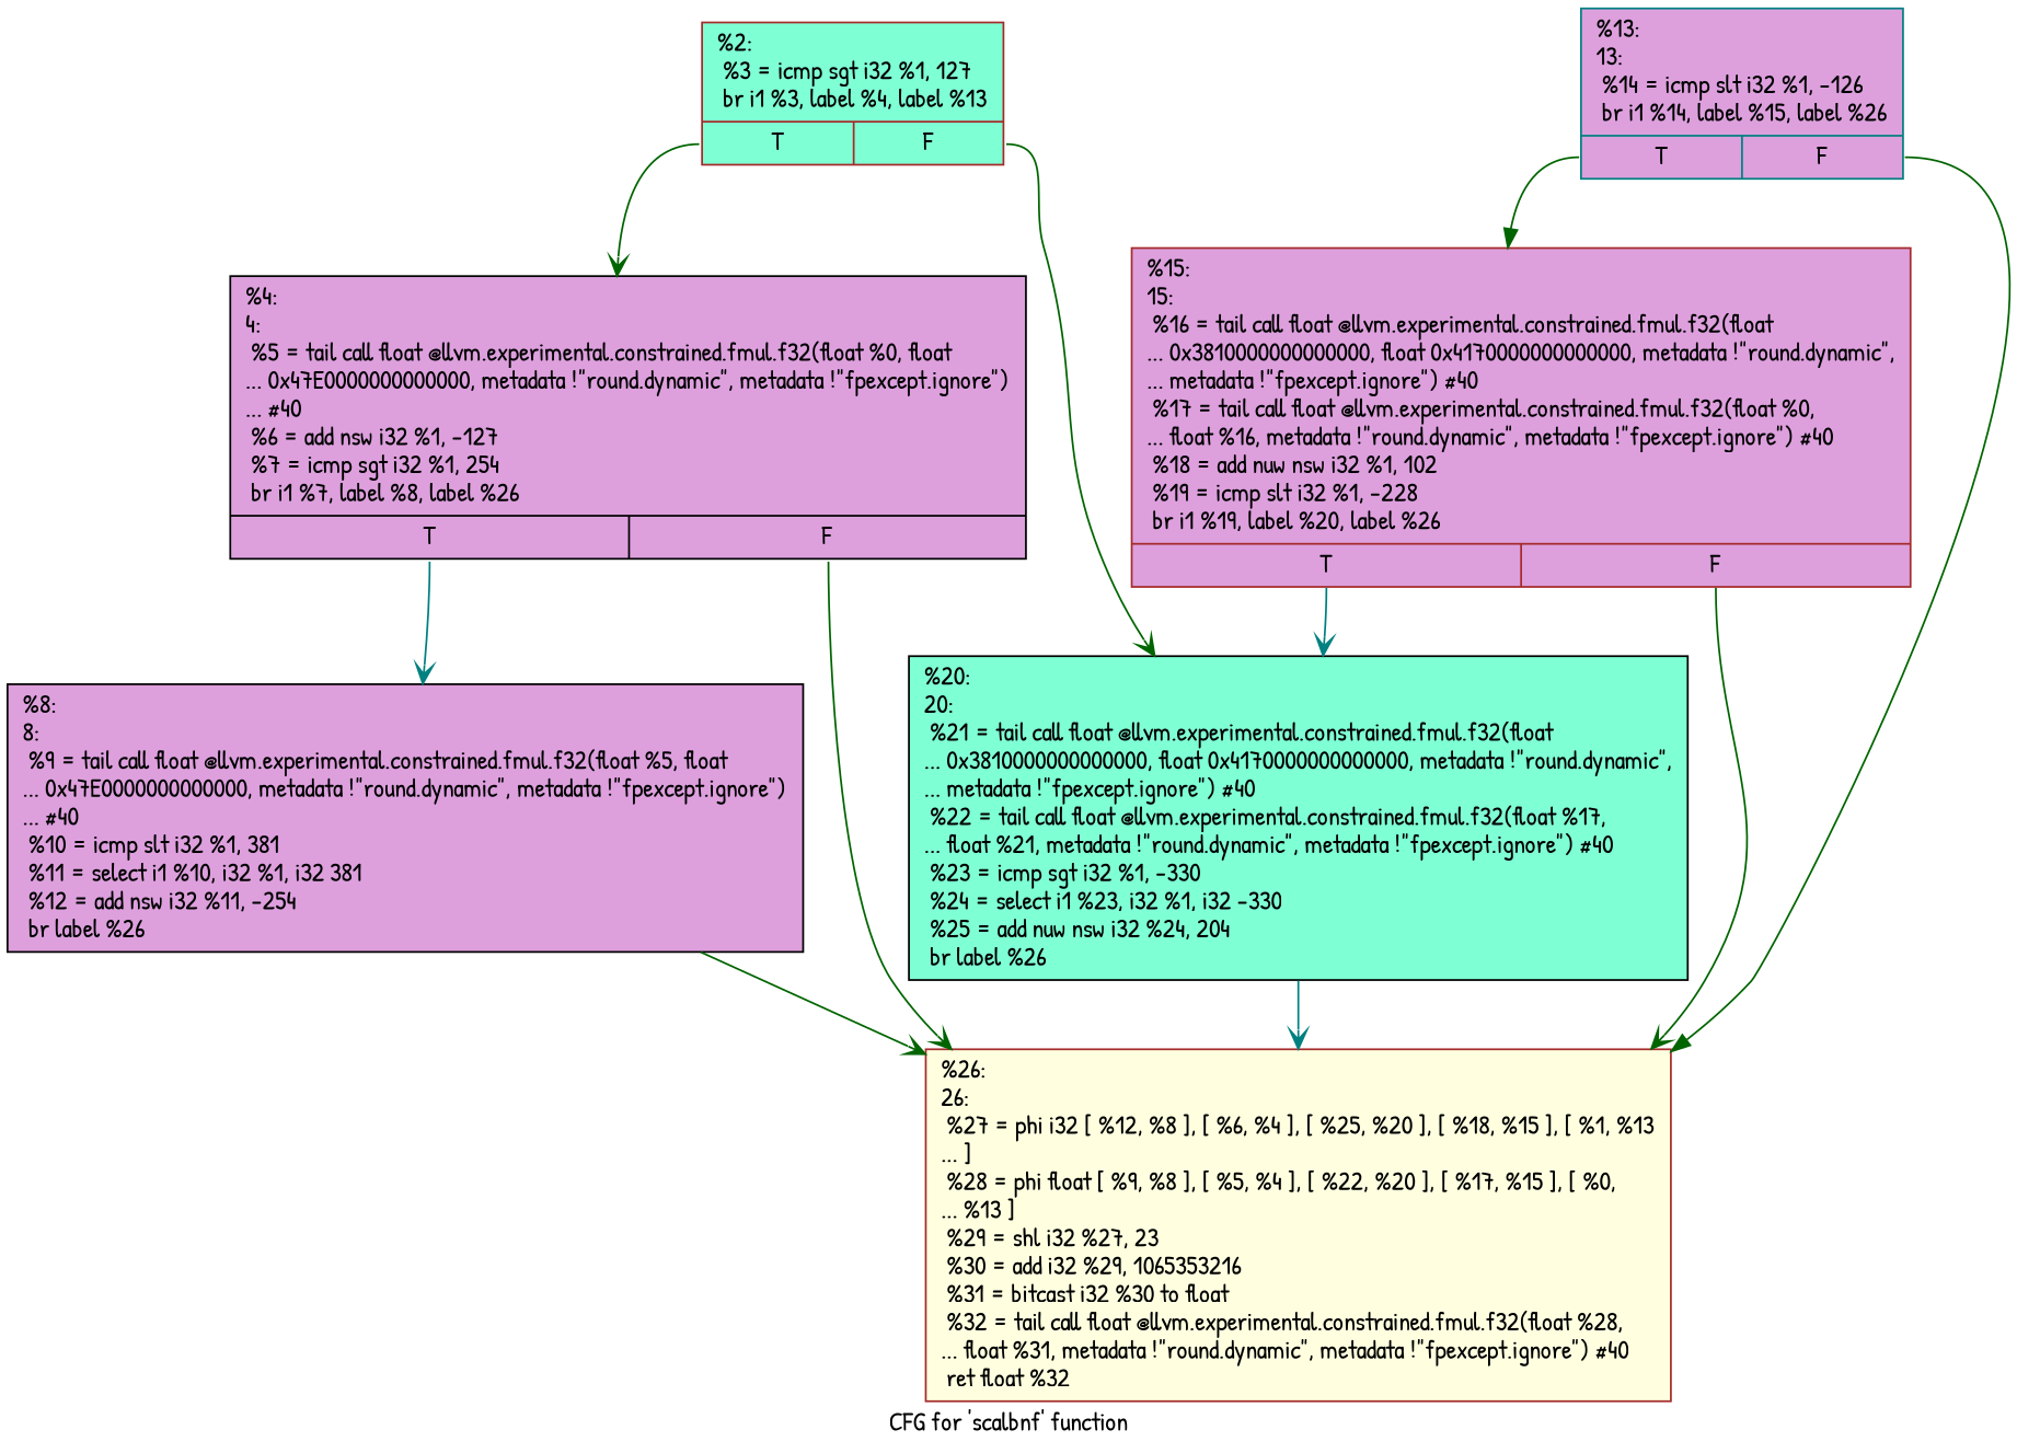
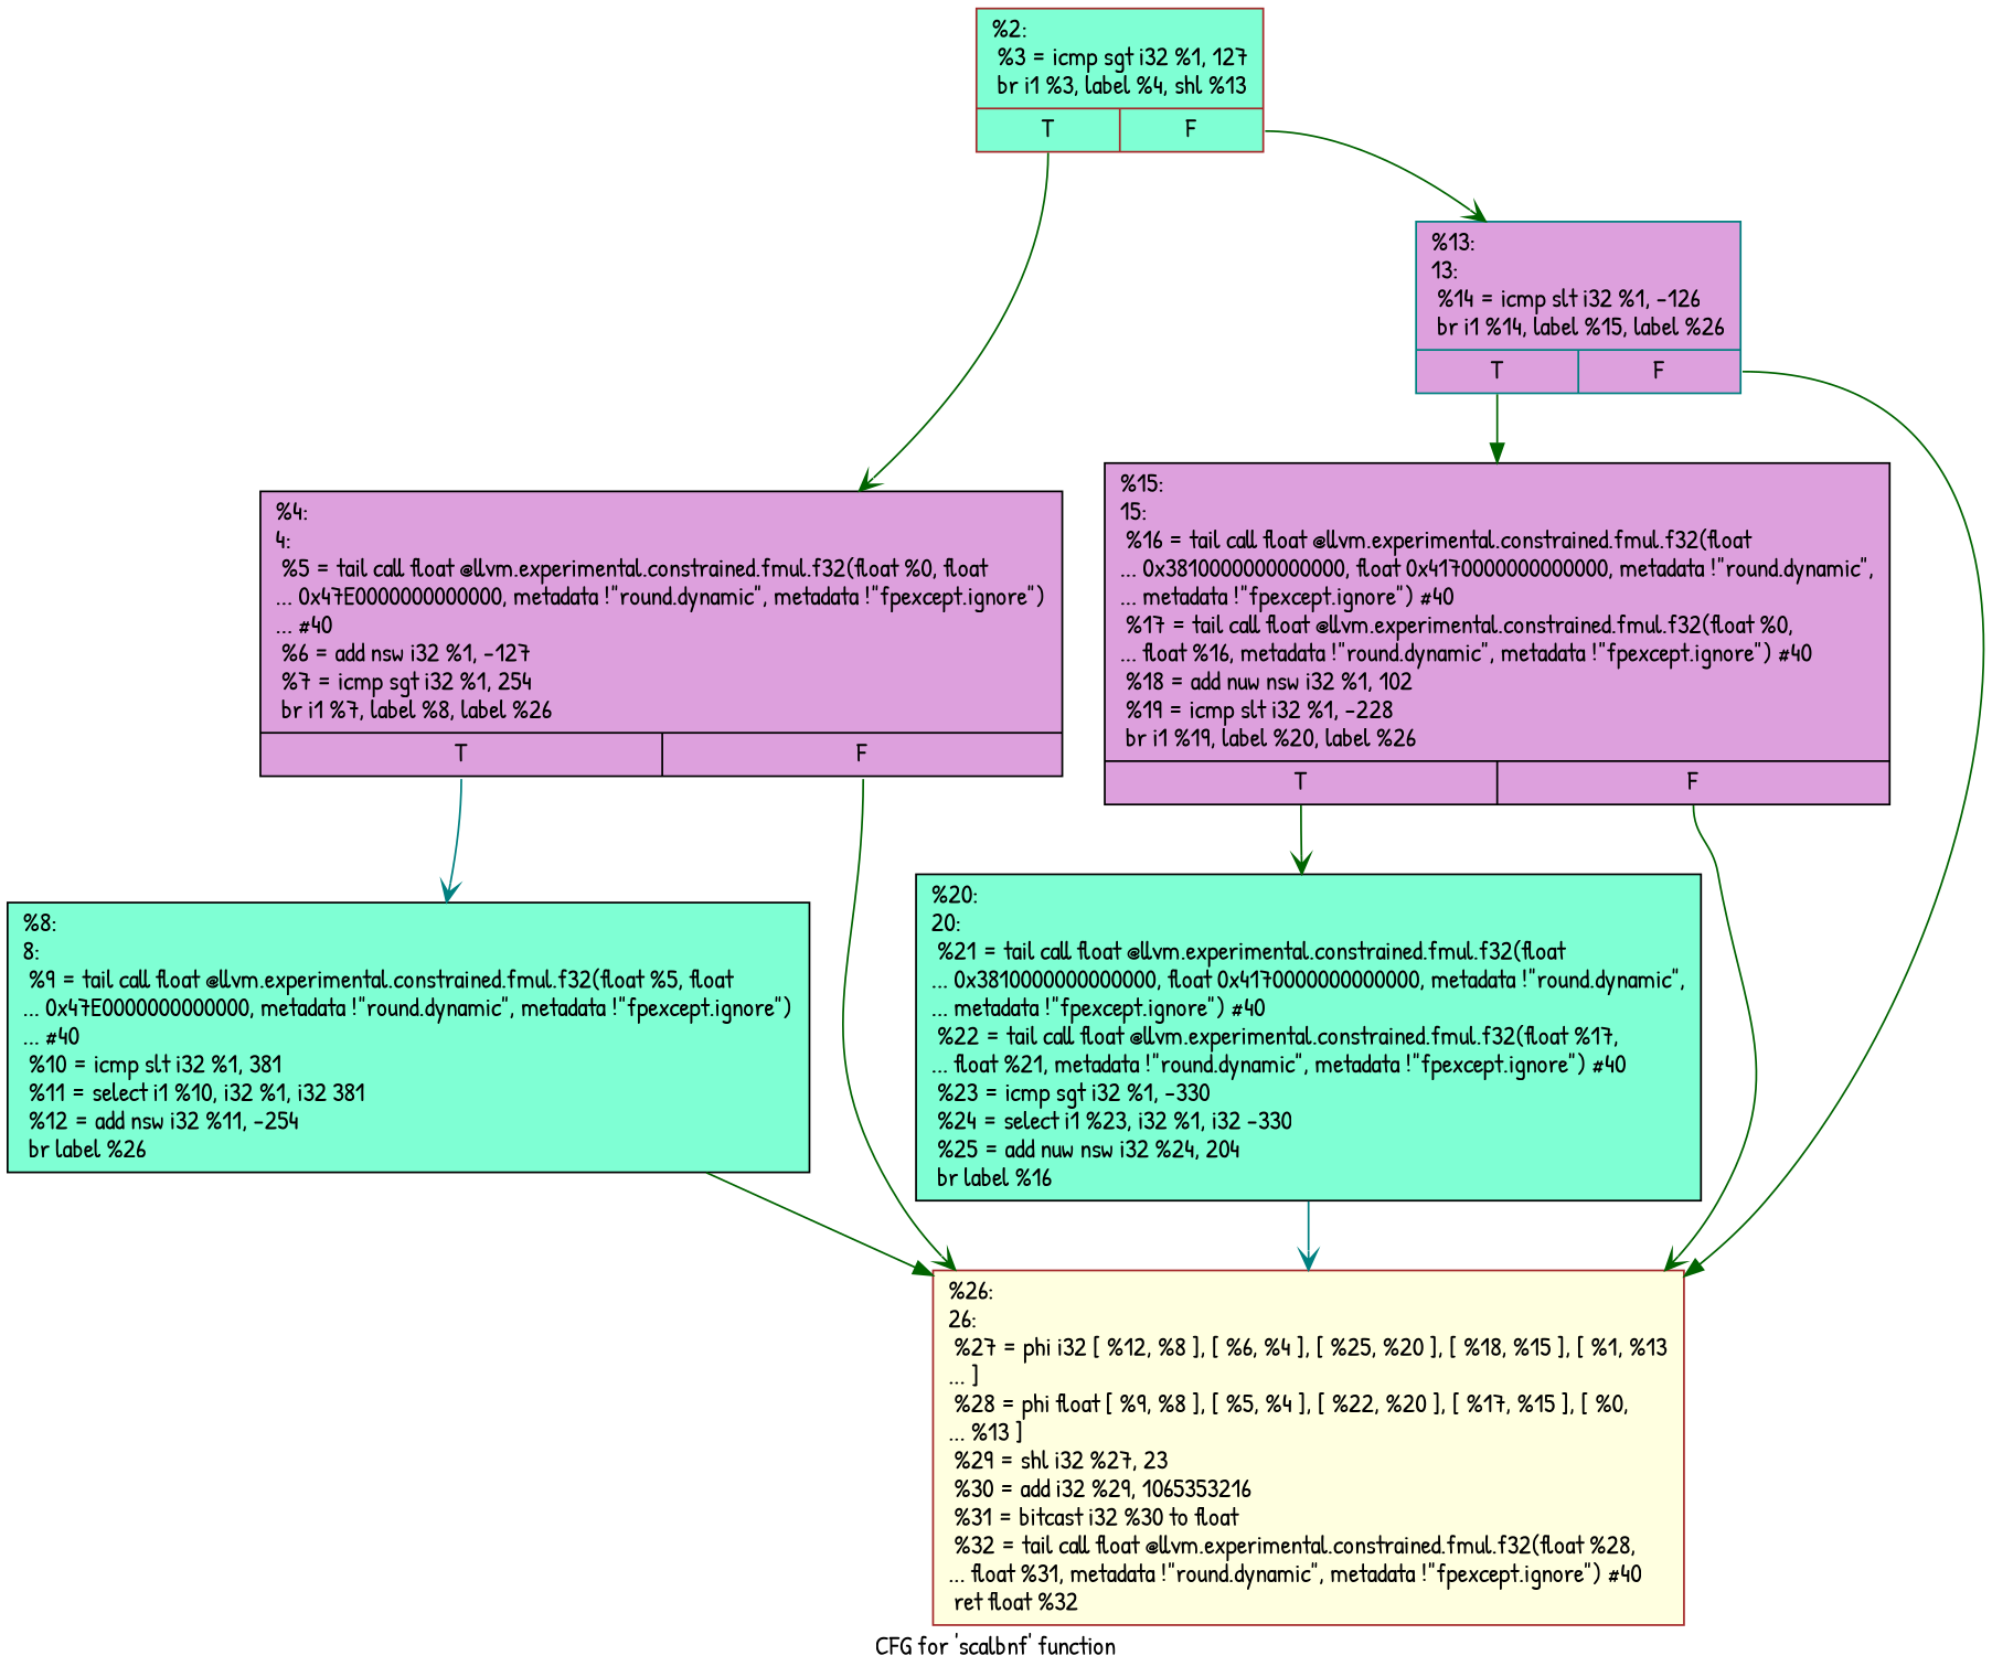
  digraph {
    fontname="Patrick Hand"
    label="CFG for 'scalbnf' function"
    node [color=black fillcolor=aquamarine fontname="Patrick Hand" shape=record style=filled]
    edge [arrowhead=vee color=darkgreen fontname="Patrick Hand" tailport=s0]
-   n1 [color=brown label="{%2:\l  %3 = icmp sgt i32 %1, 127\l  br i1 %3, label %4, label %13\l|{<s0>T|<s1>F}}"]
+   n1 [color=brown label="{%2:\l  %3 = icmp sgt i32 %1, 127\l  br i1 %3, label %4, shl %13\l|{<s0>T|<s1>F}}"]
    n2 [fillcolor=plum label="{%4:\l4:                                                \l  %5 = tail call float @llvm.experimental.constrained.fmul.f32(float %0, float\l... 0x47E0000000000000, metadata !\"round.dynamic\", metadata !\"fpexcept.ignore\")\l... #40\l  %6 = add nsw i32 %1, -127\l  %7 = icmp sgt i32 %1, 254\l  br i1 %7, label %8, label %26\l|{<s0>T|<s1>F}}"]
    n3 [color=teal fillcolor=plum label="{%13:\l13:                                               \l  %14 = icmp slt i32 %1, -126\l  br i1 %14, label %15, label %26\l|{<s0>T|<s1>F}}"]
-   n4 [fillcolor=plum label="{%8:\l8:                                                \l  %9 = tail call float @llvm.experimental.constrained.fmul.f32(float %5, float\l... 0x47E0000000000000, metadata !\"round.dynamic\", metadata !\"fpexcept.ignore\")\l... #40\l  %10 = icmp slt i32 %1, 381\l  %11 = select i1 %10, i32 %1, i32 381\l  %12 = add nsw i32 %11, -254\l  br label %26\l}"]
+   n4 [label="{%8:\l8:                                                \l  %9 = tail call float @llvm.experimental.constrained.fmul.f32(float %5, float\l... 0x47E0000000000000, metadata !\"round.dynamic\", metadata !\"fpexcept.ignore\")\l... #40\l  %10 = icmp slt i32 %1, 381\l  %11 = select i1 %10, i32 %1, i32 381\l  %12 = add nsw i32 %11, -254\l  br label %26\l}"]
    n5 [color=brown fillcolor=lightyellow label="{%26:\l26:                                               \l  %27 = phi i32 [ %12, %8 ], [ %6, %4 ], [ %25, %20 ], [ %18, %15 ], [ %1, %13\l... ]\l  %28 = phi float [ %9, %8 ], [ %5, %4 ], [ %22, %20 ], [ %17, %15 ], [ %0,\l... %13 ]\l  %29 = shl i32 %27, 23\l  %30 = add i32 %29, 1065353216\l  %31 = bitcast i32 %30 to float\l  %32 = tail call float @llvm.experimental.constrained.fmul.f32(float %28,\l... float %31, metadata !\"round.dynamic\", metadata !\"fpexcept.ignore\") #40\l  ret float %32\l}"]
-   n6 [color=brown fillcolor=plum label="{%15:\l15:                                               \l  %16 = tail call float @llvm.experimental.constrained.fmul.f32(float\l... 0x3810000000000000, float 0x4170000000000000, metadata !\"round.dynamic\",\l... metadata !\"fpexcept.ignore\") #40\l  %17 = tail call float @llvm.experimental.constrained.fmul.f32(float %0,\l... float %16, metadata !\"round.dynamic\", metadata !\"fpexcept.ignore\") #40\l  %18 = add nuw nsw i32 %1, 102\l  %19 = icmp slt i32 %1, -228\l  br i1 %19, label %20, label %26\l|{<s0>T|<s1>F}}"]
-   n7 [label="{%20:\l20:                                               \l  %21 = tail call float @llvm.experimental.constrained.fmul.f32(float\l... 0x3810000000000000, float 0x4170000000000000, metadata !\"round.dynamic\",\l... metadata !\"fpexcept.ignore\") #40\l  %22 = tail call float @llvm.experimental.constrained.fmul.f32(float %17,\l... float %21, metadata !\"round.dynamic\", metadata !\"fpexcept.ignore\") #40\l  %23 = icmp sgt i32 %1, -330\l  %24 = select i1 %23, i32 %1, i32 -330\l  %25 = add nuw nsw i32 %24, 204\l  br label %26\l}"]
+   n6 [fillcolor=plum label="{%15:\l15:                                               \l  %16 = tail call float @llvm.experimental.constrained.fmul.f32(float\l... 0x3810000000000000, float 0x4170000000000000, metadata !\"round.dynamic\",\l... metadata !\"fpexcept.ignore\") #40\l  %17 = tail call float @llvm.experimental.constrained.fmul.f32(float %0,\l... float %16, metadata !\"round.dynamic\", metadata !\"fpexcept.ignore\") #40\l  %18 = add nuw nsw i32 %1, 102\l  %19 = icmp slt i32 %1, -228\l  br i1 %19, label %20, label %26\l|{<s0>T|<s1>F}}"]
+   n7 [label="{%20:\l20:                                               \l  %21 = tail call float @llvm.experimental.constrained.fmul.f32(float\l... 0x3810000000000000, float 0x4170000000000000, metadata !\"round.dynamic\",\l... metadata !\"fpexcept.ignore\") #40\l  %22 = tail call float @llvm.experimental.constrained.fmul.f32(float %17,\l... float %21, metadata !\"round.dynamic\", metadata !\"fpexcept.ignore\") #40\l  %23 = icmp sgt i32 %1, -330\l  %24 = select i1 %23, i32 %1, i32 -330\l  %25 = add nuw nsw i32 %24, 204\l  br label %16\l}"]
    n1 -> n2
-   n1 -> n7 [tailport=s1]
+   n1 -> n3 [tailport=s1]
    n2 -> n4 [color=teal]
    n2 -> n5 [tailport=s1]
    n3 -> n5 [arrowhead=normal tailport=s1]
    n3 -> n6 [arrowhead=normal]
-   n4 -> n5
+   n4 -> n5 [arrowhead=normal]
    n6 -> n5 [tailport=s1]
-   n6 -> n7 [color=teal]
+   n6 -> n7
    n7 -> n5 [color=teal]
  }
